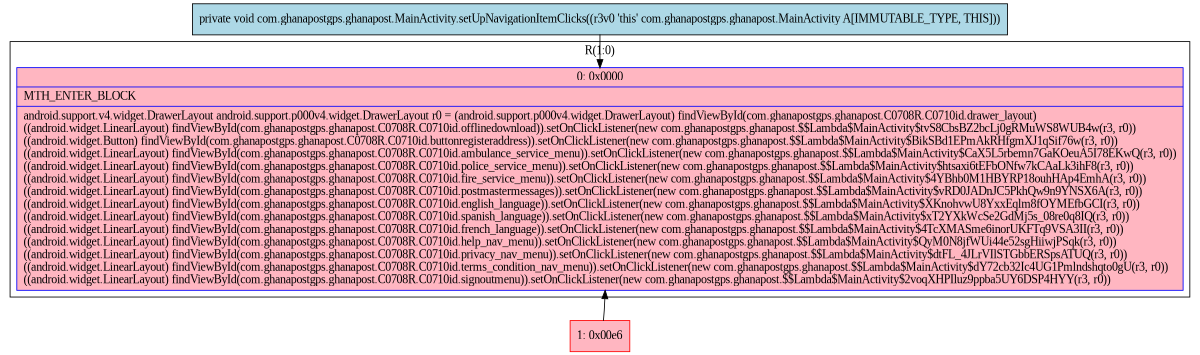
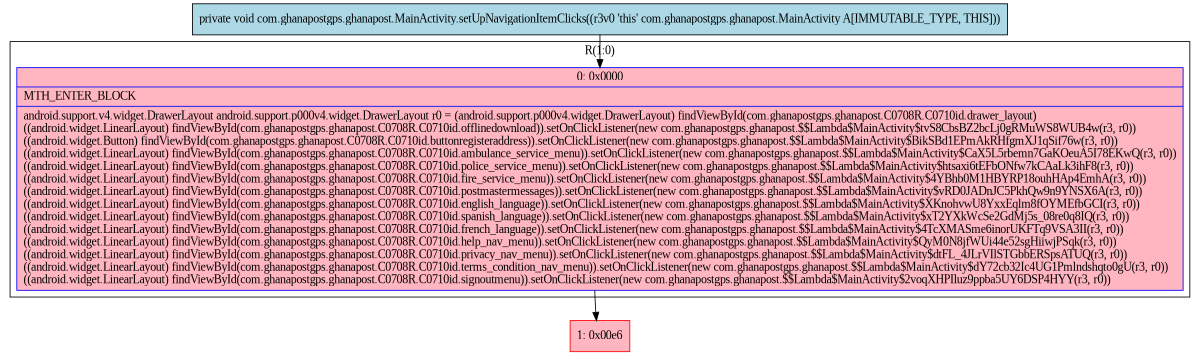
  digraph {
    fontname="Liberation Serif"
    node [shape=record style=filled fillcolor=lightpink fontname="Liberation Serif"]
    edge [arrowhead=normal fontname="Liberation Serif"]
    n1 [color=blue label="{0\:\ 0x0000|MTH_ENTER_BLOCK\l|android.support.v4.widget.DrawerLayout android.support.p000v4.widget.DrawerLayout r0 = (android.support.p000v4.widget.DrawerLayout) findViewById(com.ghanapostgps.ghanapost.C0708R.C0710id.drawer_layout)\l((android.widget.LinearLayout) findViewById(com.ghanapostgps.ghanapost.C0708R.C0710id.offlinedownload)).setOnClickListener(new com.ghanapostgps.ghanapost.$$Lambda$MainActivity$tvS8CbsBZ2bcLj0gRMuWS8WUB4w(r3, r0))\l((android.widget.Button) findViewById(com.ghanapostgps.ghanapost.C0708R.C0710id.buttonregisteraddress)).setOnClickListener(new com.ghanapostgps.ghanapost.$$Lambda$MainActivity$BikSBd1EPmAkRHfgmXJ1qSif76w(r3, r0))\l((android.widget.LinearLayout) findViewById(com.ghanapostgps.ghanapost.C0708R.C0710id.ambulance_service_menu)).setOnClickListener(new com.ghanapostgps.ghanapost.$$Lambda$MainActivity$CaX5L5rbemn7GaKOeuA5I78EKwQ(r3, r0))\l((android.widget.LinearLayout) findViewById(com.ghanapostgps.ghanapost.C0708R.C0710id.police_service_menu)).setOnClickListener(new com.ghanapostgps.ghanapost.$$Lambda$MainActivity$htsaxi6tEFbONfw7kCAaLk3ihF8(r3, r0))\l((android.widget.LinearLayout) findViewById(com.ghanapostgps.ghanapost.C0708R.C0710id.fire_service_menu)).setOnClickListener(new com.ghanapostgps.ghanapost.$$Lambda$MainActivity$4YBhb0M1HBYRP18ouhHAp4EmhA(r3, r0))\l((android.widget.LinearLayout) findViewById(com.ghanapostgps.ghanapost.C0708R.C0710id.postmastermessages)).setOnClickListener(new com.ghanapostgps.ghanapost.$$Lambda$MainActivity$vRD0JADnJC5PkhQw9n9YNSX6A(r3, r0))\l((android.widget.LinearLayout) findViewById(com.ghanapostgps.ghanapost.C0708R.C0710id.english_language)).setOnClickListener(new com.ghanapostgps.ghanapost.$$Lambda$MainActivity$XKnohvwU8YxxEqlm8fOYMEfbGCI(r3, r0))\l((android.widget.LinearLayout) findViewById(com.ghanapostgps.ghanapost.C0708R.C0710id.spanish_language)).setOnClickListener(new com.ghanapostgps.ghanapost.$$Lambda$MainActivity$xT2YXkWcSe2GdMj5s_08re0q8IQ(r3, r0))\l((android.widget.LinearLayout) findViewById(com.ghanapostgps.ghanapost.C0708R.C0710id.french_language)).setOnClickListener(new com.ghanapostgps.ghanapost.$$Lambda$MainActivity$4TcXMASme6inorUKFTq9VSA3II(r3, r0))\l((android.widget.LinearLayout) findViewById(com.ghanapostgps.ghanapost.C0708R.C0710id.help_nav_menu)).setOnClickListener(new com.ghanapostgps.ghanapost.$$Lambda$MainActivity$QyM0N8jfWUi44e52sgHiiwjPSqk(r3, r0))\l((android.widget.LinearLayout) findViewById(com.ghanapostgps.ghanapost.C0708R.C0710id.privacy_nav_menu)).setOnClickListener(new com.ghanapostgps.ghanapost.$$Lambda$MainActivity$dtFL_4JLrVIlSTGbbERSpsATUQ(r3, r0))\l((android.widget.LinearLayout) findViewById(com.ghanapostgps.ghanapost.C0708R.C0710id.terms_condition_nav_menu)).setOnClickListener(new com.ghanapostgps.ghanapost.$$Lambda$MainActivity$dY72cb32Ic4UG1Pmlndshqto0gU(r3, r0))\l((android.widget.LinearLayout) findViewById(com.ghanapostgps.ghanapost.C0708R.C0710id.signoutmenu)).setOnClickListener(new com.ghanapostgps.ghanapost.$$Lambda$MainActivity$2voqXHPIluz9ppba5UY6DSP4HYY(r3, r0))\l}"]
    n2 [color=red label="{1\:\ 0x00e6}"]
    n3 [label="{private void com.ghanapostgps.ghanapost.MainActivity.setUpNavigationItemClicks((r3v0 'this' com.ghanapostgps.ghanapost.MainActivity A[IMMUTABLE_TYPE, THIS])) }" fillcolor=lightblue]
    subgraph cluster_1 {
      label="R(1:0)"
      n1
    }
-   n2 -> n1
+   n1 -> n2
    n3 -> n1
  }
